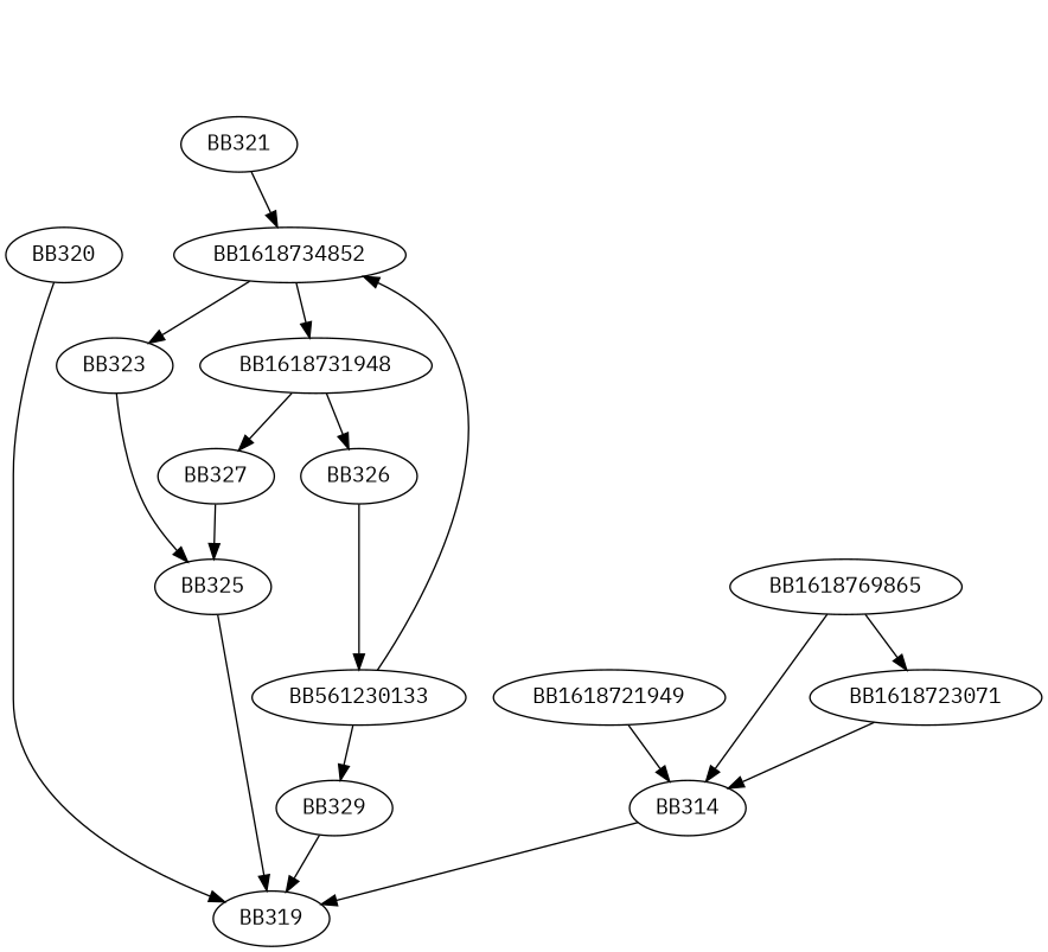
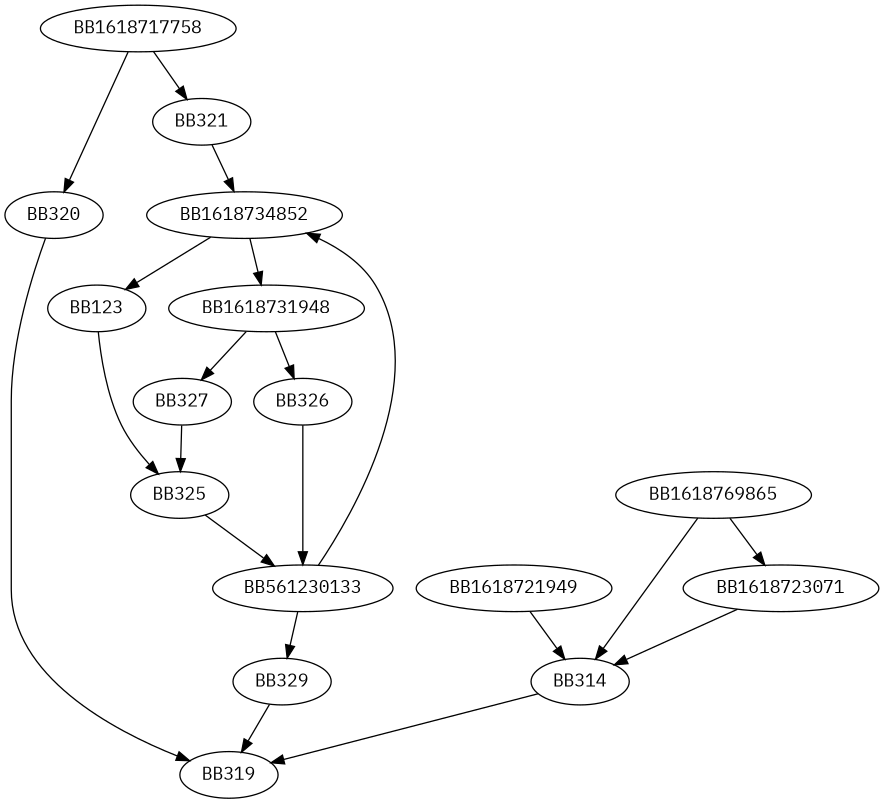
  digraph {
    fontname="IBM Plex Mono"
    node [fontname="IBM Plex Mono"]
    edge [fontname="IBM Plex Mono"]
    BB1618721949
    BB314
    BB319
    BB1618769865
    BB1618723071
+   BB1618717758
    BB320
    BB321
    BB1618734852
-   BB323
+   BB323 [label=BB123]
    BB1618731948
    BB325
    BB326
    BB327
    BB561230133
    BB329
    BB1618721949 -> BB314
    BB314 -> BB319
    BB1618769865 -> BB314
    BB1618769865 -> BB1618723071
    BB1618723071 -> BB314
+   BB1618717758 -> BB320
+   BB1618717758 -> BB321
    BB320 -> BB319
    BB321 -> BB1618734852
    BB1618734852 -> BB323
    BB1618734852 -> BB1618731948
    BB323 -> BB325
    BB1618731948 -> BB326
    BB1618731948 -> BB327
-   BB325 -> BB319
+   BB325 -> BB561230133
    BB326 -> BB561230133
    BB327 -> BB325
    BB561230133 -> BB1618734852
    BB561230133 -> BB329
    BB329 -> BB319
  }
